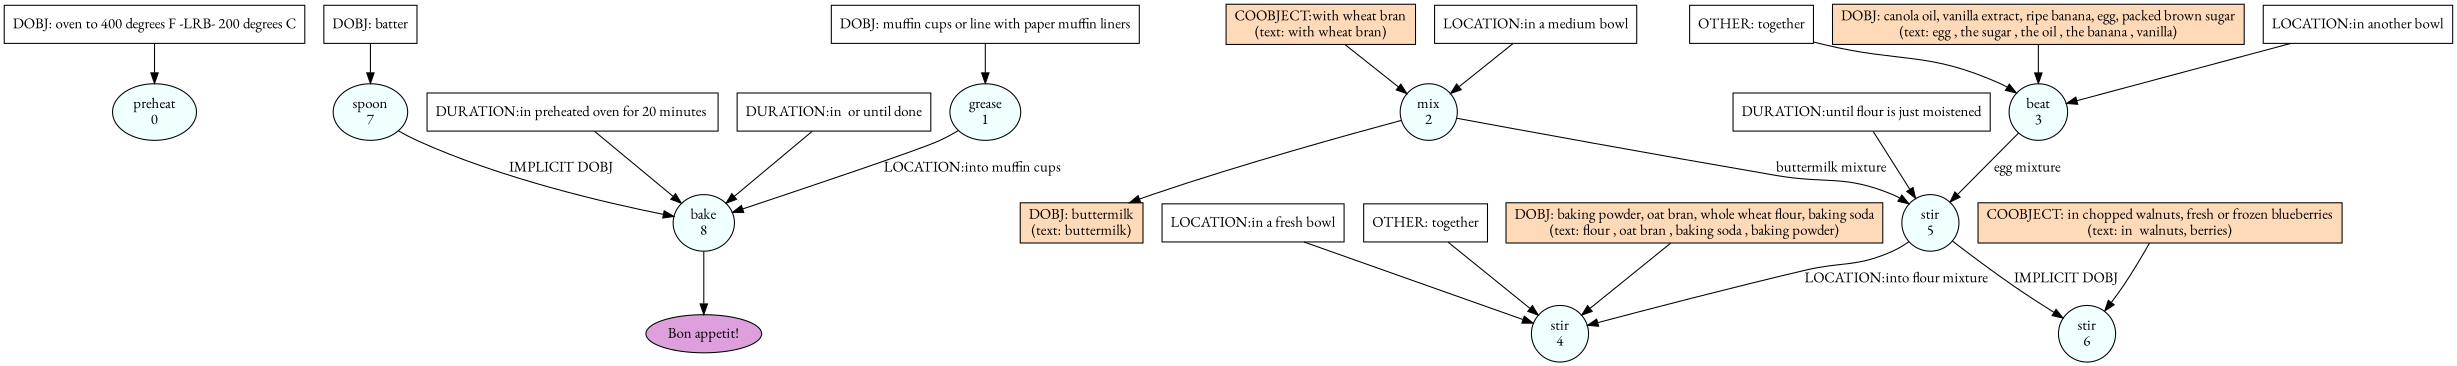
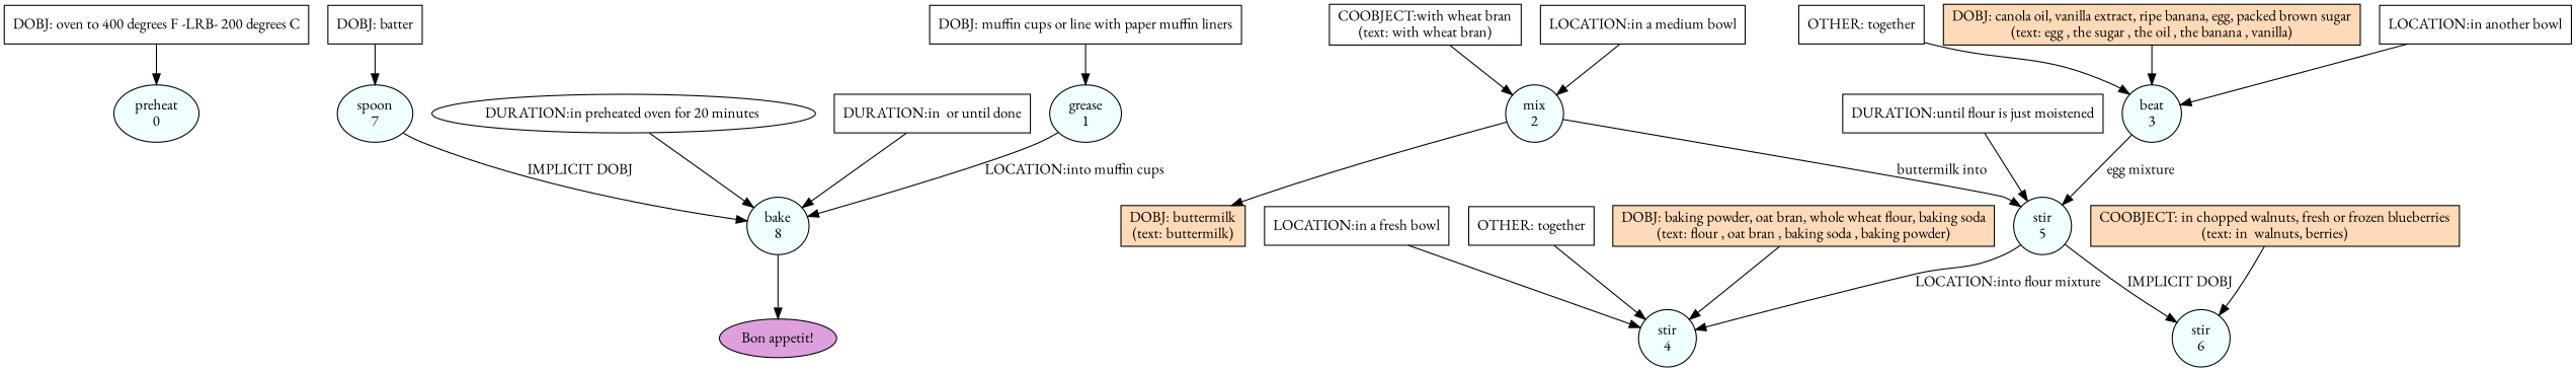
  digraph {
    fontname="EB Garamond"
    node [fillcolor=white fontname="EB Garamond" shape=box style=filled]
    edge [fontname="EB Garamond"]
    n1 [fillcolor=azure label="preheat\n0" shape=oval]
    n2 [fillcolor=azure label="grease\n1" shape=oval]
    n3 [fillcolor=azure label="bake\n8" shape=oval]
    n4 [fillcolor=azure label="spoon\n7" shape=oval]
    n5 [fillcolor=azure label="mix\n2" shape=oval]
    n6 [fillcolor=azure label="stir\n5" shape=oval]
    n7 [fillcolor=peachpuff label="DOBJ: buttermilk\n(text: buttermilk)"]
    n8 [fillcolor=azure label="stir\n4" shape=oval]
    n9 [fillcolor=azure label="stir\n6" shape=oval]
    n10 [fillcolor=azure label="beat\n3" shape=oval]
    n11 [fillcolor=plum label="Bon appetit!" shape=oval]
    n12 [label="DOBJ: muffin cups or line with paper muffin liners"]
    n13 [fillcolor=peachpuff label="DOBJ: canola oil, vanilla extract, ripe banana, egg, packed brown sugar\n(text: egg , the sugar , the oil , the banana , vanilla)"]
    n14 [label="LOCATION:in another bowl"]
    n15 [label="OTHER: together"]
    n16 [label="LOCATION:in a medium bowl"]
-   n17 [fillcolor=peachpuff label="COOBJECT:with wheat bran\n(text: with wheat bran)"]
+   n17 [label="COOBJECT:with wheat bran\n(text: with wheat bran)"]
    n18 [label="DOBJ: oven to 400 degrees F -LRB- 200 degrees C"]
    n19 [fillcolor=peachpuff label="DOBJ: baking powder, oat bran, whole wheat flour, baking soda\n(text: flour , oat bran , baking soda , baking powder)"]
    n20 [label="LOCATION:in a fresh bowl"]
    n21 [label="OTHER: together"]
    n22 [label="DURATION:until flour is just moistened"]
    n23 [fillcolor=peachpuff label="COOBJECT: in chopped walnuts, fresh or frozen blueberries\n(text: in  walnuts, berries)"]
    n24 [label="DOBJ: batter"]
-   n25 [label="DURATION:in preheated oven for 20 minutes "]
+   n25 [label="DURATION:in preheated oven for 20 minutes " shape=ellipse]
    n26 [label="DURATION:in  or until done"]
    n2 -> n3 [label="LOCATION:into muffin cups"]
    n3 -> n11
    n4 -> n3 [label="IMPLICIT DOBJ"]
-   n5 -> n6 [label="buttermilk mixture"]
+   n5 -> n6 [label="buttermilk into"]
    n5 -> n7
    n6 -> n8 [label="LOCATION:into flour mixture"]
    n6 -> n9 [label="IMPLICIT DOBJ"]
    n10 -> n6 [label=" egg mixture"]
    n12 -> n2
    n13 -> n10
    n14 -> n10
    n15 -> n10
    n16 -> n5
    n17 -> n5
    n18 -> n1
    n19 -> n8
    n20 -> n8
    n21 -> n8
    n22 -> n6
    n23 -> n9
    n24 -> n4
    n25 -> n3
    n26 -> n3
  }
